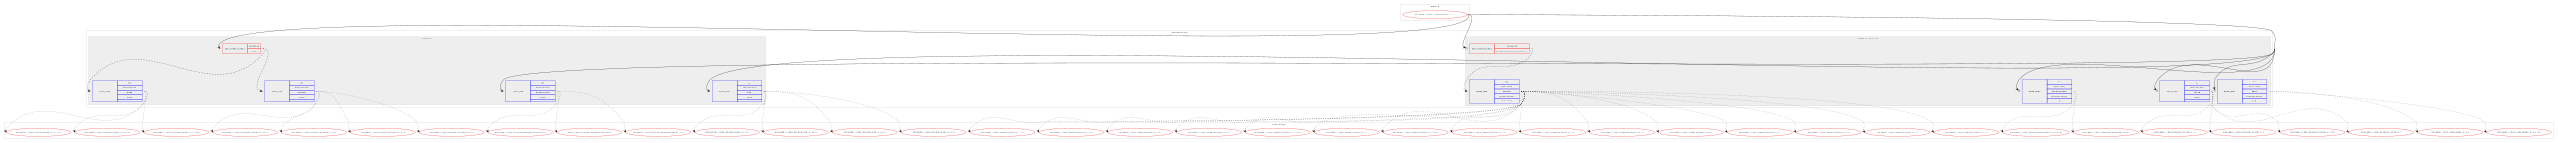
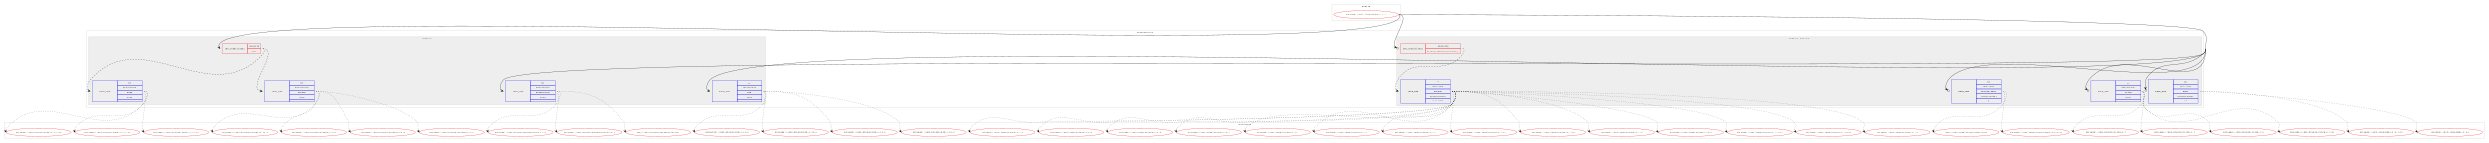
  digraph {
    compound=true
    concentrate=true
    fontname="Courier Prime"
    fontsize=10
    newrank=true
    rankdir=TB
    ranksep=1.5
    node [color=red fontname="Courier Prime" fontsize=10]
    edge [arrowhead=vee fontname="Courier Prime" headport=w style=dotted tailport=e weight=100]
    n1 [label="portage://sci-libs/Fiona-1.5.1" width=4]
    n2 [color=blue label=<<TABLE BORDER="0" CELLBORDER="1" CELLSPACING="0" CELLPADDING="4" WIDTH="220"><TR><TD ROWSPAN="6" CELLPADDING="30">pack_dep</TD></TR><TR><TD WIDTH="110">no</TD></TR><TR><TD>dev-python</TD></TR><TR><TD>nose</TD></TR><TR><TD>none</TD></TR><TR><TD></TD></TR></TABLE>> shape=none]
    n3 [color=blue label=<<TABLE BORDER="0" CELLBORDER="1" CELLSPACING="0" CELLPADDING="4" WIDTH="220"><TR><TD ROWSPAN="6" CELLPADDING="30">pack_dep</TD></TR><TR><TD WIDTH="110">no</TD></TR><TR><TD>dev-python</TD></TR><TR><TD>pytest</TD></TR><TR><TD>none</TD></TR><TR><TD></TD></TR></TABLE>> shape=none]
    n4 [label=<<TABLE BORDER="0" CELLBORDER="1" CELLSPACING="0" CELLPADDING="4"><TR><TD ROWSPAN="3" CELLPADDING="10">use_conditional</TD></TR><TR><TD>positive</TD></TR><TR><TD>test</TD></TR></TABLE>> shape=none]
    n5 [color=blue label=<<TABLE BORDER="0" CELLBORDER="1" CELLSPACING="0" CELLPADDING="4" WIDTH="220"><TR><TD ROWSPAN="6" CELLPADDING="30">pack_dep</TD></TR><TR><TD WIDTH="110">no</TD></TR><TR><TD>dev-python</TD></TR><TR><TD>setuptools</TD></TR><TR><TD>none</TD></TR><TR><TD></TD></TR></TABLE>> shape=none]
    n6 [color=blue label=<<TABLE BORDER="0" CELLBORDER="1" CELLSPACING="0" CELLPADDING="4" WIDTH="220"><TR><TD ROWSPAN="6" CELLPADDING="30">pack_dep</TD></TR><TR><TD WIDTH="110">no</TD></TR><TR><TD>dev-python</TD></TR><TR><TD>six</TD></TR><TR><TD>none</TD></TR><TR><TD></TD></TR></TABLE>> shape=none]
    n7 [color=blue label=<<TABLE BORDER="0" CELLBORDER="1" CELLSPACING="0" CELLPADDING="4" WIDTH="220"><TR><TD ROWSPAN="6" CELLPADDING="30">pack_dep</TD></TR><TR><TD WIDTH="110">no</TD></TR><TR><TD>dev-lang</TD></TR><TR><TD>python</TD></TR><TR><TD>greaterequal</TD></TR><TR><TD>2.7.5-r2</TD></TR></TABLE>> shape=none]
    n8 [label=<<TABLE BORDER="0" CELLBORDER="1" CELLSPACING="0" CELLPADDING="4"><TR><TD ROWSPAN="3" CELLPADDING="10">use_conditional</TD></TR><TR><TD>positive</TD></TR><TR><TD>python_targets_python2_7</TD></TR></TABLE>> shape=none]
    n9 [color=blue label=<<TABLE BORDER="0" CELLBORDER="1" CELLSPACING="0" CELLPADDING="4" WIDTH="220"><TR><TD ROWSPAN="6" CELLPADDING="30">pack_dep</TD></TR><TR><TD WIDTH="110">no</TD></TR><TR><TD>dev-lang</TD></TR><TR><TD>python-exec</TD></TR><TR><TD>greaterequal</TD></TR><TR><TD>2</TD></TR></TABLE>> shape=none]
    n10 [color=blue label=<<TABLE BORDER="0" CELLBORDER="1" CELLSPACING="0" CELLPADDING="4" WIDTH="220"><TR><TD ROWSPAN="6" CELLPADDING="30">pack_dep</TD></TR><TR><TD WIDTH="110">no</TD></TR><TR><TD>dev-python</TD></TR><TR><TD>click</TD></TR><TR><TD>none</TD></TR><TR><TD></TD></TR></TABLE>> shape=none]
    n11 [color=blue label=<<TABLE BORDER="0" CELLBORDER="1" CELLSPACING="0" CELLPADDING="4" WIDTH="220"><TR><TD ROWSPAN="6" CELLPADDING="30">pack_dep</TD></TR><TR><TD WIDTH="110">no</TD></TR><TR><TD>sci-libs</TD></TR><TR><TD>gdal</TD></TR><TR><TD>greaterequal</TD></TR><TR><TD>1.8</TD></TR></TABLE>> shape=none]
    n12 [label="portage://dev-python/nose-1.3.7-r1" width=4]
    n13 [label="portage://dev-python/nose-1.3.7-r3" width=4]
    n14 [label="portage://dev-python/nose-1.3.7-r4" width=4]
    n15 [label="portage://dev-python/pytest-3.10.1" width=4]
    n16 [label="portage://dev-python/pytest-4.5.0" width=4]
    n17 [label="portage://dev-python/pytest-4.6.6" width=4]
    n18 [label="portage://dev-python/pytest-5.0.1" width=4]
    n19 [label="portage://dev-python/setuptools-40.6.3" width=4]
    n20 [label="portage://dev-python/setuptools-41.5.1" width=4]
    n21 [label="dep://dev-python/setuptools-9999" width=4]
    n22 [label="portage://dev-python/six-1.10.0" width=4]
    n23 [label="positive://dev-python/six-1.11.0" width=4]
    n24 [label="portage://dev-python/six-1.12.0" width=4]
    n25 [label="portage://dev-python/six-1.13.0" width=4]
    n26 [label="portage://dev-lang/python-2.7.15" width=4]
    n27 [label="portage://dev-lang/python-2.7.16" width=4]
    n28 [label="portage://dev-lang/python-2.7.17" width=4]
    n29 [label="portage://dev-lang/python-3.5.5" width=4]
    n30 [label="portage://dev-lang/python-3.5.7" width=4]
    n31 [label="portage://dev-lang/python-3.5.9" width=4]
    n32 [label="portage://dev-lang/python-3.6.5" width=4]
    n33 [label="portage://dev-lang/python-3.6.8" width=4]
    n34 [label="portage://dev-lang/python-3.6.9" width=4]
    n35 [label="portage://dev-lang/python-3.7.2" width=4]
    n36 [label="portage://dev-lang/python-3.7.3" width=4]
    n37 [label="portage://dev-lang/python-3.7.4-r1" width=4]
-   n38 [label="portage://dev-lang/python-3.7.5" width=4]
    n39 [label="portage://dev-lang/python-3.7.5-r1" width=4]
    n40 [label="portage://dev-lang/python-3.8.0" width=4]
    n41 [label="portage://dev-lang/python-exec-2.4.6-r1" width=4]
-   n42 [label="portage://dev-lang/python-exec-9999" width=4]
+   n42 [label="dep://dev-lang/python-exec-9999" width=4]
    n43 [label="portage://dev-python/click-5.1" width=4]
    n44 [label="portage://dev-python/click-6.7" width=4]
    n45 [label="portage://dev-python/click-6.7-r1" width=4]
    n46 [label="portage://dev-python/click-7.0" width=4]
    n47 [label="portage://sci-libs/gdal-2.4.1" width=4]
    n48 [label="portage://sci-libs/gdal-2.4.1-r1" width=4]
    subgraph cluster_1 {
      color=gray
      label=<<i>ebuild</i>>
      rank=same
      n1
    }
    subgraph cluster_2 {
      color=gray
      label=<<i>dependencies</i>>
      subgraph cluster_3 {
        color=gray
        fillcolor="#eeeeee"
        label=<<i>compile</i>>
        style=filled
        subgraph sub_4 {
          color=gray
          fillcolor="#eeeeee"
          label=<<i>compile</i>>
          style=filled
          n4
          subgraph sub_5 {
            color=gray
            fillcolor="#eeeeee"
            label=<<i>compile</i>>
            style=filled
            n2
          }
          subgraph sub_6 {
            color=gray
            fillcolor="#eeeeee"
            label=<<i>compile</i>>
            style=filled
            n3
          }
        }
        subgraph sub_7 {
          color=gray
          fillcolor="#eeeeee"
          label=<<i>compile</i>>
          style=filled
          n5
        }
        subgraph sub_8 {
          color=gray
          fillcolor="#eeeeee"
          label=<<i>compile</i>>
          style=filled
          n6
        }
      }
      subgraph cluster_9 {
        color=gray
        fillcolor="#eeeeee"
        label=<<i>compile and run</i>>
        style=filled
        subgraph sub_10 {
          color=gray
          fillcolor="#eeeeee"
          label=<<i>compile and run</i>>
          style=filled
          n8
          subgraph sub_11 {
            color=gray
            fillcolor="#eeeeee"
            label=<<i>compile and run</i>>
            style=filled
            n7
          }
        }
        subgraph sub_12 {
          color=gray
          fillcolor="#eeeeee"
          label=<<i>compile and run</i>>
          style=filled
          n9
        }
        subgraph sub_13 {
          color=gray
          fillcolor="#eeeeee"
          label=<<i>compile and run</i>>
          style=filled
          n10
        }
        subgraph sub_14 {
          color=gray
          fillcolor="#eeeeee"
          label=<<i>compile and run</i>>
          style=filled
          n11
        }
      }
      subgraph cluster_15 {
        color=gray
        fillcolor="#eeeeee"
        label=<<i>run</i>>
        style=filled
      }
    }
    subgraph cluster_16 {
      color=gray
      label=<<i>candidates</i>>
      rank=same
      subgraph sub_17 {
        color=black
        label=<<i>candidates</i>>
        nodesep=1
        rank=same
        n12
        n13
        n14
      }
      subgraph sub_18 {
        color=black
        label=<<i>candidates</i>>
        nodesep=1
        rank=same
        n15
        n16
        n17
        n18
      }
      subgraph sub_19 {
        color=black
        label=<<i>candidates</i>>
        nodesep=1
        rank=same
        n19
        n20
        n21
      }
      subgraph sub_20 {
        color=black
        label=<<i>candidates</i>>
        nodesep=1
        rank=same
        n22
        n23
        n24
        n25
      }
      subgraph sub_21 {
        color=black
        label=<<i>candidates</i>>
        nodesep=1
        rank=same
        n26
        n27
        n28
        n29
        n30
        n31
        n32
        n33
        n34
        n35
        n36
        n37
-       n38
        n39
        n40
      }
      subgraph sub_22 {
        color=black
        label=<<i>candidates</i>>
        nodesep=1
        rank=same
        n41
        n42
      }
      subgraph sub_23 {
        color=black
        label=<<i>candidates</i>>
        nodesep=1
        rank=same
        n43
        n44
        n45
        n46
      }
      subgraph sub_24 {
        color=black
        label=<<i>candidates</i>>
        nodesep=1
        rank=same
        n47
        n48
      }
    }
    n1 -> n4 [style=solid weight=20]
    n1 -> n5 [style=solid weight=20]
    n1 -> n6 [style=solid weight=20]
    n1 -> n8 [arrowhead=odotvee style=solid weight=20]
    n1 -> n9 [arrowhead=odotvee style=solid weight=20]
    n1 -> n10 [arrowhead=odotvee style=solid weight=20]
    n1 -> n11 [arrowhead=odotvee style=solid weight=20]
    n2 -> n12
    n2 -> n13
    n2 -> n14
    n3 -> n15
    n3 -> n16
    n3 -> n17
    n3 -> n18
    n4 -> n2 [style=dashed weight=20]
    n4 -> n3 [style=dashed weight=20]
    n5 -> n19
    n5 -> n20
    n5 -> n21
    n6 -> n22
    n6 -> n23
    n6 -> n24
    n6 -> n25
    n7 -> n26
    n7 -> n27
    n7 -> n28
    n7 -> n29
    n7 -> n30
    n7 -> n31
    n7 -> n32
    n7 -> n33
    n7 -> n34
    n7 -> n35
    n7 -> n36
    n7 -> n37
-   n7 -> n38
    n7 -> n39
    n7 -> n40
    n8 -> n7 [style=dashed weight=20]
    n9 -> n41
    n9 -> n42
    n10 -> n43
    n10 -> n44
    n10 -> n45
    n10 -> n46
    n11 -> n47
    n11 -> n48
  }
